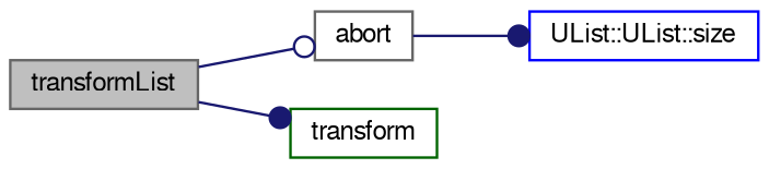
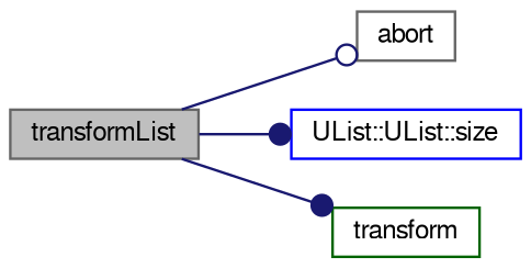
  digraph {
    rankdir=LR
    node [color=gray40 fontname=FreeSans fontsize=10 shape=record]
    edge [arrowhead=dot color=midnightblue fontname=FreeSans fontsize=10 labelfontname=FreeSans labelfontsize=10 style=solid]
    n1 [fillcolor=grey75 fontcolor=black height=0.2 label=transformList style=filled width=0.4]
    n2 [height=0.2 label=abort width=0.4]
    n3 [color=blue height=0.2 label="UList::UList::size" width=0.4]
    n4 [color=darkgreen height=0.2 label=transform width=0.4]
    n1 -> n2 [arrowhead=odot]
-   n2 -> n3
+   n1 -> n3
    n1 -> n4
  }
